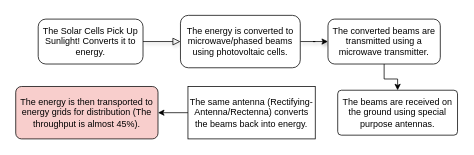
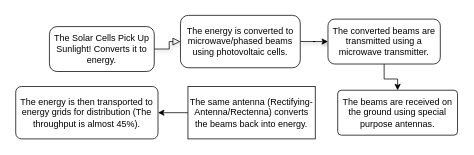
  <mxCell id="0" />
  <mxCell id="1" parent="0" />
  <mxCell id="2" value="" style="rounded=0;html=1;jettySize=auto;orthogonalLoop=1;fontSize=11;endArrow=block;endFill=0;endSize=8;strokeWidth=1;shadow=1;labelBackgroundColor=none;edgeStyle=orthogonalEdgeStyle;entryX=0;entryY=0.5;entryDx=0;entryDy=0;comic=0;" parent="1" source="3" target="5" edge="1"><mxGeometry relative="1" as="geometry"><mxPoint x="210" y="45" as="targetPoint" /></mxGeometry></mxCell>
- <mxCell id="3" value="The Solar Cells Pick Up Sunlight! Converts it to energy." style="rounded=1;whiteSpace=wrap;html=1;fontSize=12;glass=0;strokeWidth=1;shadow=0;arcSize=17;" parent="1" vertex="1"><mxGeometry x="50" y="25" width="140" height="60" as="geometry" /></mxCell>
+ <mxCell id="3" value="The Solar Cells Pick Up Sunlight! Converts it to energy." style="rounded=1;whiteSpace=wrap;html=1;fontSize=12;glass=0;strokeWidth=1;shadow=0;arcSize=17;" parent="1" vertex="1"><mxGeometry x="65" y="35" width="140" height="60" as="geometry" /></mxCell>
  <mxCell id="4" value="" style="edgeStyle=orthogonalEdgeStyle;rounded=0;orthogonalLoop=1;jettySize=auto;html=1;shadow=1;" edge="1" parent="1" source="5" target="7"><mxGeometry relative="1" as="geometry" /></mxCell>
  <mxCell id="5" value="The energy is converted to microwave/phased beams using photovoltaic cells." style="rounded=1;whiteSpace=wrap;html=1;" vertex="1" parent="1"><mxGeometry x="240" y="20" width="160" height="70" as="geometry" /></mxCell>
  <mxCell id="6" value="" style="edgeStyle=orthogonalEdgeStyle;rounded=0;orthogonalLoop=1;jettySize=auto;html=1;" edge="1" parent="1" source="7" target="8"><mxGeometry relative="1" as="geometry" /></mxCell>
  <mxCell id="7" value="The converted beams are transmitted using a microwave transmitter." style="rounded=1;whiteSpace=wrap;html=1;" vertex="1" parent="1"><mxGeometry x="437" y="25" width="150" height="60" as="geometry" /></mxCell>
  <mxCell id="8" value="The beams are received on the ground using special purpose antennas." style="rounded=1;whiteSpace=wrap;html=1;arcSize=8;" vertex="1" parent="1"><mxGeometry x="450" y="120" width="160" height="60" as="geometry" /></mxCell>
  <mxCell id="9" value="" style="edgeStyle=orthogonalEdgeStyle;rounded=0;orthogonalLoop=1;jettySize=auto;html=1;" edge="1" parent="1" source="10" target="11"><mxGeometry relative="1" as="geometry" /></mxCell>
  <mxCell id="10" value="The same antenna (Rectifying-Antenna/Rectenna) converts the beams back into energy." style="whiteSpace=wrap;html=1;arcSize=11;rounded=0;" vertex="1" parent="1"><mxGeometry x="250" y="115" width="170" height="70" as="geometry" /></mxCell>
- <mxCell id="11" value="The energy is then transported to energy grids for distribution (The throughput is almost 45%)." style="rounded=1;whiteSpace=wrap;html=1;arcSize=11;fillColor=#f8cecc;" vertex="1" parent="1"><mxGeometry x="20" y="115" width="190" height="70" as="geometry" /></mxCell>
+ <mxCell id="11" value="The energy is then transported to energy grids for distribution (The throughput is almost 45%)." style="rounded=1;whiteSpace=wrap;html=1;arcSize=11;" vertex="1" parent="1"><mxGeometry x="20" y="115" width="190" height="70" as="geometry" /></mxCell>
